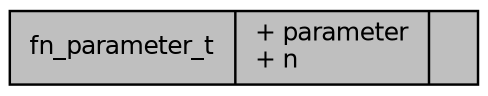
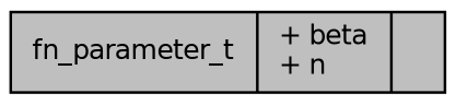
  digraph {
    rankdir=LR
-   n1 [color=black fillcolor=grey75 fontcolor=black fontname=Helvetica fontsize=10 height=0.2 label="{fn_parameter_t\n|+ parameter\l+ n\l|}" shape=record style=filled width=0.4]
+   n1 [color=black fillcolor=grey75 fontcolor=black fontname=Helvetica fontsize=10 height=0.2 label="{fn_parameter_t\n|+ beta\l+ n\l|}" shape=record style=filled width=0.4]
  }
